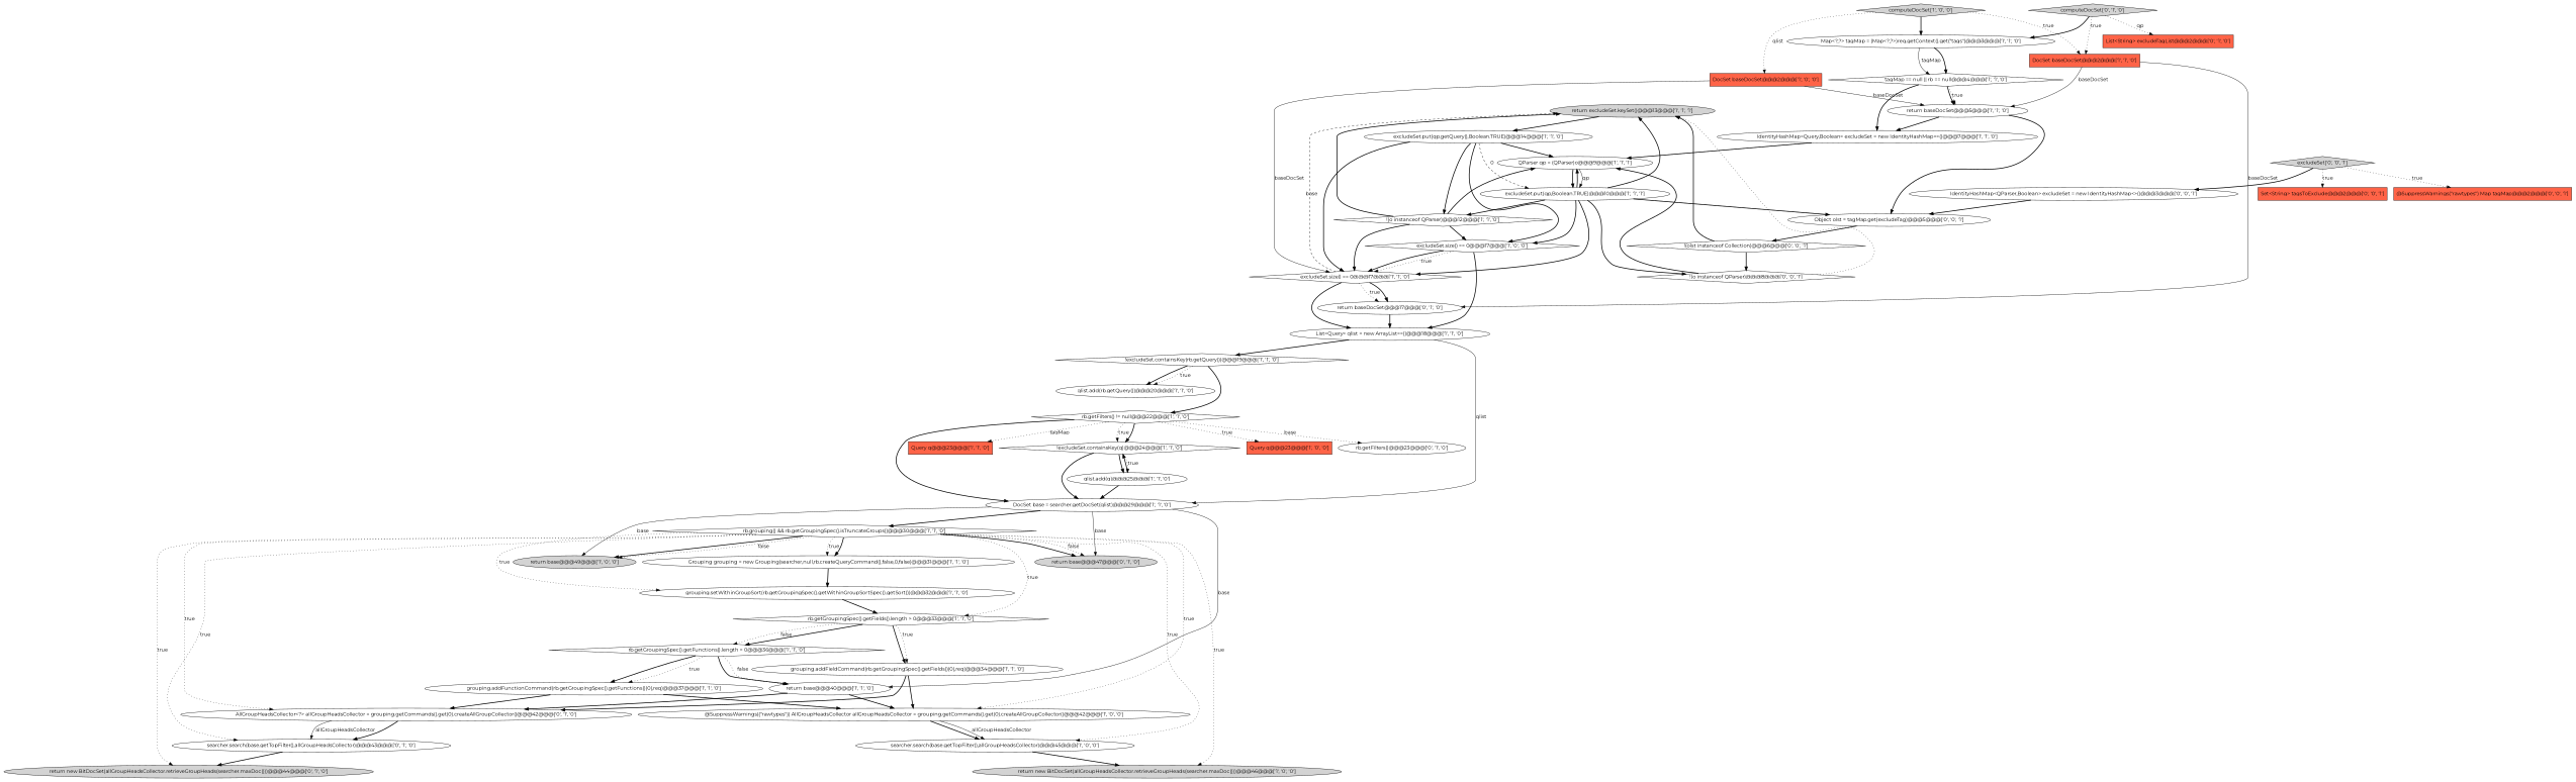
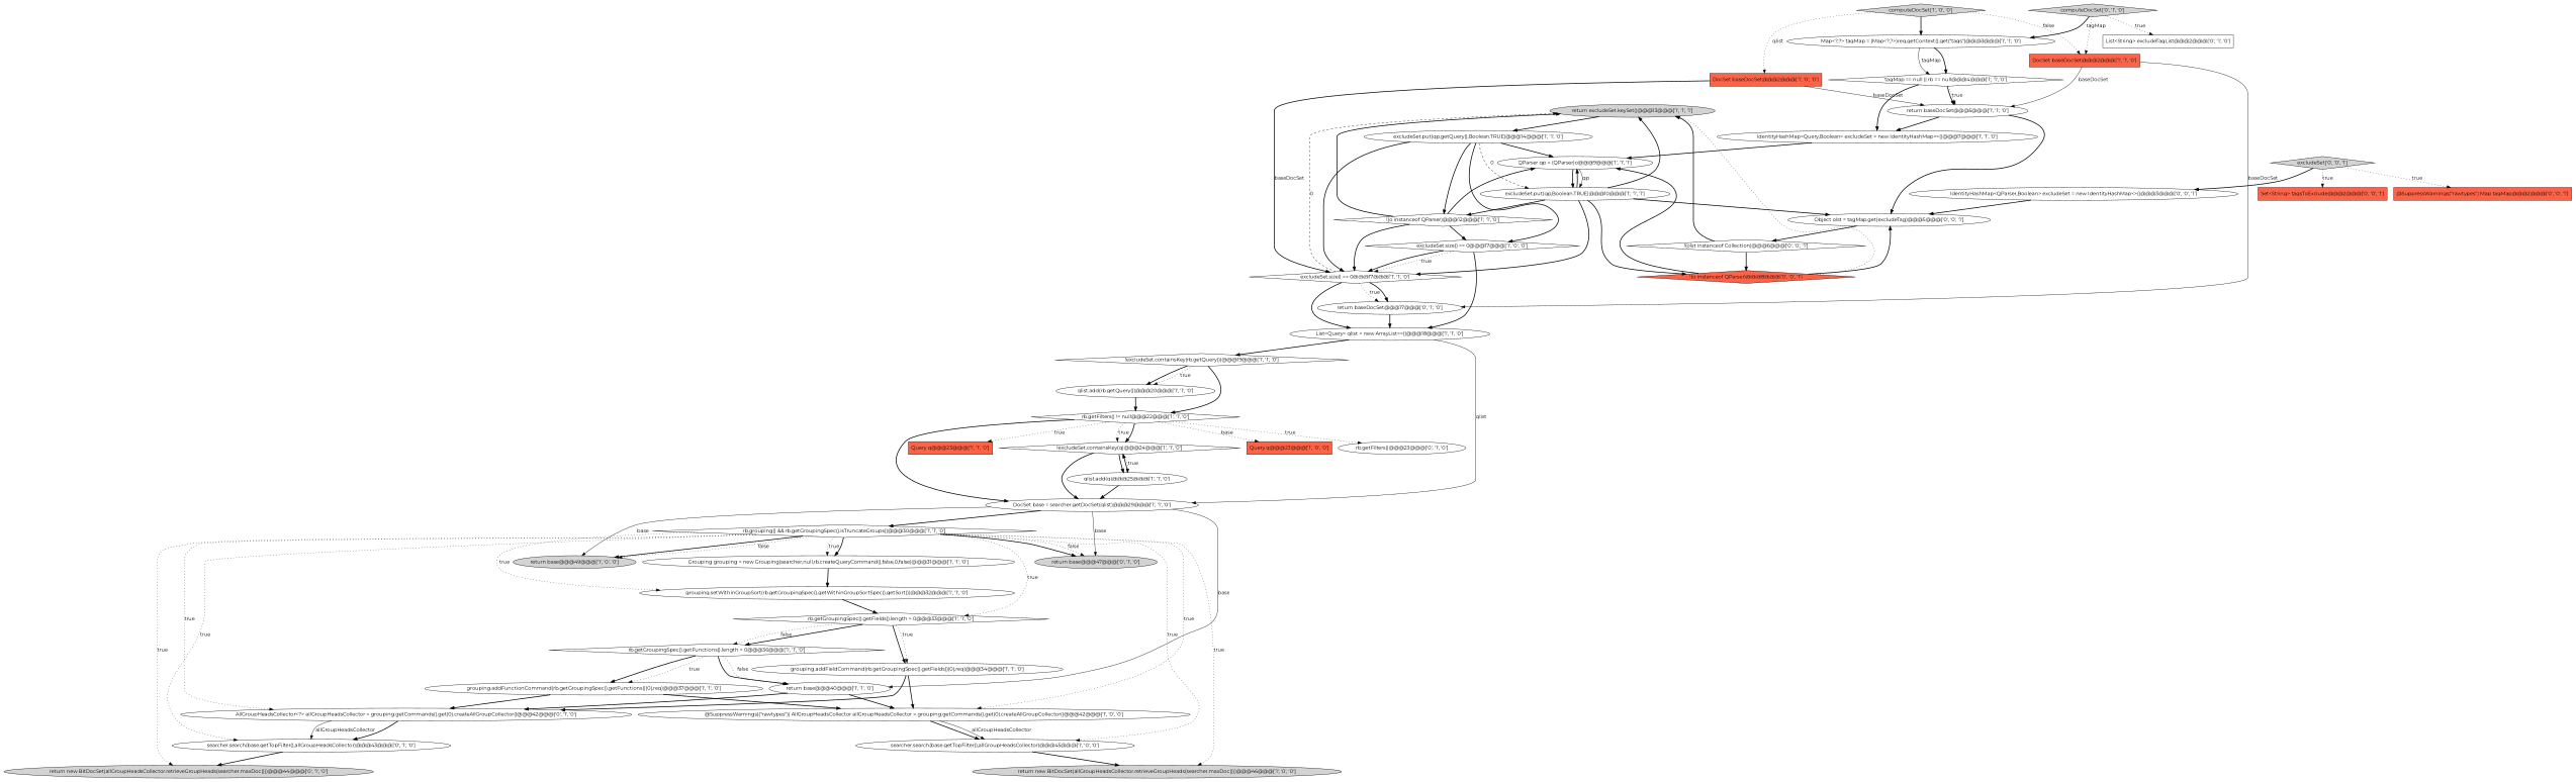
  digraph {
    fontname=Montserrat
    node [fillcolor=white fontname=Montserrat shape=ellipse style=filled]
    edge [fontname=Montserrat style=bold]
    n1 [fillcolor=lightgray label="return excludeSet.keySet()@@@13@@@['1', '1', '1']"]
    n2 [label="excludeSet.put(qp.getQuery(),Boolean.TRUE)@@@14@@@['1', '1', '0']"]
    n3 [label="QParser qp = (QParser)o@@@9@@@['1', '1', '1']"]
    n4 [label="excludeSet.put(qp,Boolean.TRUE)@@@10@@@['1', '1', '1']"]
    n5 [label="!(o instanceof QParser)@@@12@@@['1', '1', '0']" shape=diamond]
    n6 [label="excludeSet.size() == 0@@@17@@@['1', '1', '0']" shape=diamond]
    n7 [label="excludeSet.size() == 0@@@17@@@['1', '0', '0']" shape=diamond]
    n8 [fillcolor=tomato label="Query q@@@23@@@['1', '1', '0']" shape=box]
    n9 [label="qlist.add(rb.getQuery())@@@20@@@['1', '1', '0']"]
    n10 [label="rb.getFilters() != null@@@22@@@['1', '1', '0']" shape=diamond]
    n11 [label="!excludeSet.containsKey(q)@@@24@@@['1', '1', '0']" shape=diamond]
    n12 [label="DocSet base = searcher.getDocSet(qlist)@@@29@@@['1', '1', '0']"]
    n13 [fillcolor=tomato label="Query q@@@23@@@['1', '0', '0']" shape=box]
    n14 [label="rb.getFilters()@@@23@@@['0', '1', '0']"]
-   n15 [label="!(o instanceof QParser)@@@8@@@['0', '0', '1']" shape=diamond]
+   n15 [fillcolor=tomato label="!(o instanceof QParser)@@@8@@@['0', '0', '1']" shape=diamond]
    n16 [label="Object olst = tagMap.get(excludeTag)@@@5@@@['0', '0', '1']"]
    n17 [label="!(olst instanceof Collection)@@@6@@@['0', '0', '1']" shape=diamond]
    n18 [fillcolor=lightgray label="computeDocSet['1', '0', '0']" shape=diamond]
    n19 [label="Map<?,?> tagMap = (Map<?,?>)req.getContext().get(\"tags\")@@@3@@@['1', '1', '0']"]
    n20 [fillcolor=tomato label="DocSet baseDocSet@@@2@@@['1', '0', '0']" shape=box]
    n21 [fillcolor=tomato label="DocSet baseDocSet@@@2@@@['1', '1', '0']" shape=box]
    n22 [label="tagMap == null || rb == null@@@4@@@['1', '1', '0']" shape=diamond]
    n23 [label="return baseDocSet@@@5@@@['1', '1', '0']"]
    n24 [label="return baseDocSet@@@17@@@['0', '1', '0']"]
    n25 [label="grouping.addFieldCommand(rb.getGroupingSpec().getFields()(0(,req)@@@34@@@['1', '1', '0']"]
    n26 [label="@SuppressWarnings({\"rawtypes\"}) AllGroupHeadsCollector allGroupHeadsCollector = grouping.getCommands().get(0).createAllGroupCollector()@@@42@@@['1', '0', '0']"]
    n27 [label="AllGroupHeadsCollector<?> allGroupHeadsCollector = grouping.getCommands().get(0).createAllGroupCollector()@@@42@@@['0', '1', '0']"]
    n28 [label="searcher.search(base.getTopFilter(),allGroupHeadsCollector)@@@45@@@['1', '0', '0']"]
    n29 [label="searcher.search(base.getTopFilter(),allGroupHeadsCollector)@@@43@@@['0', '1', '0']"]
    n30 [fillcolor=lightgray label="excludeSet['0', '0', '1']" shape=diamond]
    n31 [label="IdentityHashMap<QParser,Boolean> excludeSet = new IdentityHashMap<>()@@@3@@@['0', '0', '1']"]
    n32 [fillcolor=tomato label="Set<String> tagsToExclude@@@2@@@['0', '0', '1']" shape=box]
    n33 [fillcolor=tomato label="@SuppressWarnings(\"rawtypes\") Map tagMap@@@2@@@['0', '0', '1']" shape=box]
    n34 [label="List<Query> qlist = new ArrayList<>()@@@18@@@['1', '1', '0']"]
    n35 [label="IdentityHashMap<Query,Boolean> excludeSet = new IdentityHashMap<>()@@@7@@@['1', '1', '0']"]
    n36 [label="qlist.add(q)@@@25@@@['1', '1', '0']"]
    n37 [label="return base@@@40@@@['1', '1', '0']"]
    n38 [fillcolor=lightgray label="return base@@@49@@@['1', '0', '0']"]
    n39 [label="rb.grouping() && rb.getGroupingSpec().isTruncateGroups()@@@30@@@['1', '1', '0']" shape=diamond]
    n40 [fillcolor=lightgray label="return base@@@47@@@['0', '1', '0']"]
    n41 [fillcolor=lightgray label="return new BitDocSet(allGroupHeadsCollector.retrieveGroupHeads(searcher.maxDoc()))@@@44@@@['0', '1', '0']"]
-   n42 [fillcolor=tomato label="List<String> excludeTagList@@@2@@@['0', '1', '0']" shape=box]
+   n42 [label="List<String> excludeTagList@@@2@@@['0', '1', '0']" shape=box]
    n43 [label="!excludeSet.containsKey(rb.getQuery())@@@19@@@['1', '1', '0']" shape=diamond]
    n44 [label="Grouping grouping = new Grouping(searcher,null,rb.createQueryCommand(),false,0,false)@@@31@@@['1', '1', '0']"]
    n45 [label="grouping.setWithinGroupSort(rb.getGroupingSpec().getWithinGroupSortSpec().getSort())@@@32@@@['1', '1', '0']"]
    n46 [label="rb.getGroupingSpec().getFields().length > 0@@@33@@@['1', '1', '0']" shape=diamond]
    n47 [fillcolor=lightgray label="return new BitDocSet(allGroupHeadsCollector.retrieveGroupHeads(searcher.maxDoc()))@@@46@@@['1', '0', '0']"]
    n48 [label="rb.getGroupingSpec().getFunctions().length > 0@@@36@@@['1', '1', '0']" shape=diamond]
    n49 [label="grouping.addFunctionCommand(rb.getGroupingSpec().getFunctions()(0(,req)@@@37@@@['1', '1', '0']"]
    n50 [fillcolor=lightgray label="computeDocSet['0', '1', '0']" shape=diamond]
    n1 -> n2
    n2 -> n3
    n2 -> n4 [label=0 style=dashed]
    n2 -> n5
    n2 -> n6
    n2 -> n7
    n3 -> n4
    n3 -> n4 [label=qp style=solid]
    n4 -> n1
    n4 -> n3
    n4 -> n5
    n4 -> n6
-   n4 -> n7
    n4 -> n15
    n4 -> n16
    n5 -> n1
    n5 -> n3
    n5 -> n6
    n5 -> n7
-   n6 -> n1 [label=base style=dashed]
+   n6 -> n1 [label=0 style=dashed]
    n6 -> n24 [label=true style=dotted]
    n6 -> n24
    n6 -> n34
    n7 -> n6 [label=true style=dotted]
    n7 -> n6
    n7 -> n34
-   n10 -> n8 [label=tagMap style=dotted]
+   n9 -> n10
+   n10 -> n8 [label=true style=dotted]
    n10 -> n11
    n10 -> n11 [label=true style=dotted]
    n10 -> n12
-   n10 -> n13 [label=true style=dotted]
-   n10 -> n14 [label=base style=dotted]
+   n10 -> n13 [label=base style=dotted]
+   n10 -> n14 [label=true style=dotted]
    n11 -> n12
    n11 -> n36 [label=true style=dotted]
    n11 -> n36
    n12 -> n37 [label=base style=solid]
    n12 -> n38 [label=base style=solid]
    n12 -> n39
    n12 -> n40 [label=base style=solid]
    n15 -> n1 [style=dotted]
    n15 -> n3
+   n15 -> n16
    n16 -> n17
    n17 -> n1
    n17 -> n15
    n18 -> n19
    n18 -> n20 [label=qlist style=dotted]
-   n18 -> n21 [label=true style=dotted]
+   n18 -> n21 [label=false style=dotted]
    n19 -> n22 [label=tagMap style=solid]
    n19 -> n22
-   n20 -> n6 [label=baseDocSet style=solid]
+   n20 -> n6 [label=baseDocSet]
    n20 -> n23 [label=baseDocSet style=solid]
    n21 -> n23 [label=baseDocSet style=solid]
    n21 -> n24 [label=baseDocSet style=solid]
    n22 -> n23
    n22 -> n23 [label=true style=dotted]
    n22 -> n35
    n23 -> n16
    n23 -> n35
    n24 -> n34
    n25 -> n26
    n25 -> n27
    n26 -> n28
    n26 -> n28 [label=allGroupHeadsCollector style=solid]
    n27 -> n29
    n27 -> n29 [label=allGroupHeadsCollector style=solid]
    n28 -> n47
    n29 -> n41
    n30 -> n31
    n30 -> n32 [label=true style=dotted]
    n30 -> n33 [label=true style=dotted]
    n31 -> n16
    n34 -> n12 [label=qlist style=solid]
    n34 -> n43
    n35 -> n3
    n36 -> n11
    n36 -> n12
    n37 -> n26
    n37 -> n27
    n39 -> n26 [label=true style=dotted]
    n39 -> n27 [label=true style=dotted]
    n39 -> n28 [label=true style=dotted]
    n39 -> n29 [label=true style=dotted]
    n39 -> n38
    n39 -> n38 [label=false style=dotted]
    n39 -> n40 [label=false style=dotted]
    n39 -> n40
    n39 -> n41 [label=true style=dotted]
    n39 -> n44 [label=true style=dotted]
    n39 -> n44
    n39 -> n45 [label=true style=dotted]
    n39 -> n46 [label=true style=dotted]
    n39 -> n47 [label=true style=dotted]
    n43 -> n9
    n43 -> n9 [label=true style=dotted]
    n43 -> n10
    n44 -> n45
    n45 -> n46
    n46 -> n25 [label=true style=dotted]
    n46 -> n25
    n46 -> n48
    n46 -> n48 [label=false style=dotted]
    n48 -> n37
    n48 -> n37 [label=false style=dotted]
    n48 -> n49
    n48 -> n49 [label=true style=dotted]
    n49 -> n26
    n49 -> n27
    n50 -> n19
-   n50 -> n21 [label=true style=dotted]
-   n50 -> n42 [label=qp style=dotted]
+   n50 -> n21 [label=tagMap style=dotted]
+   n50 -> n42 [label=true style=dotted]
  }
